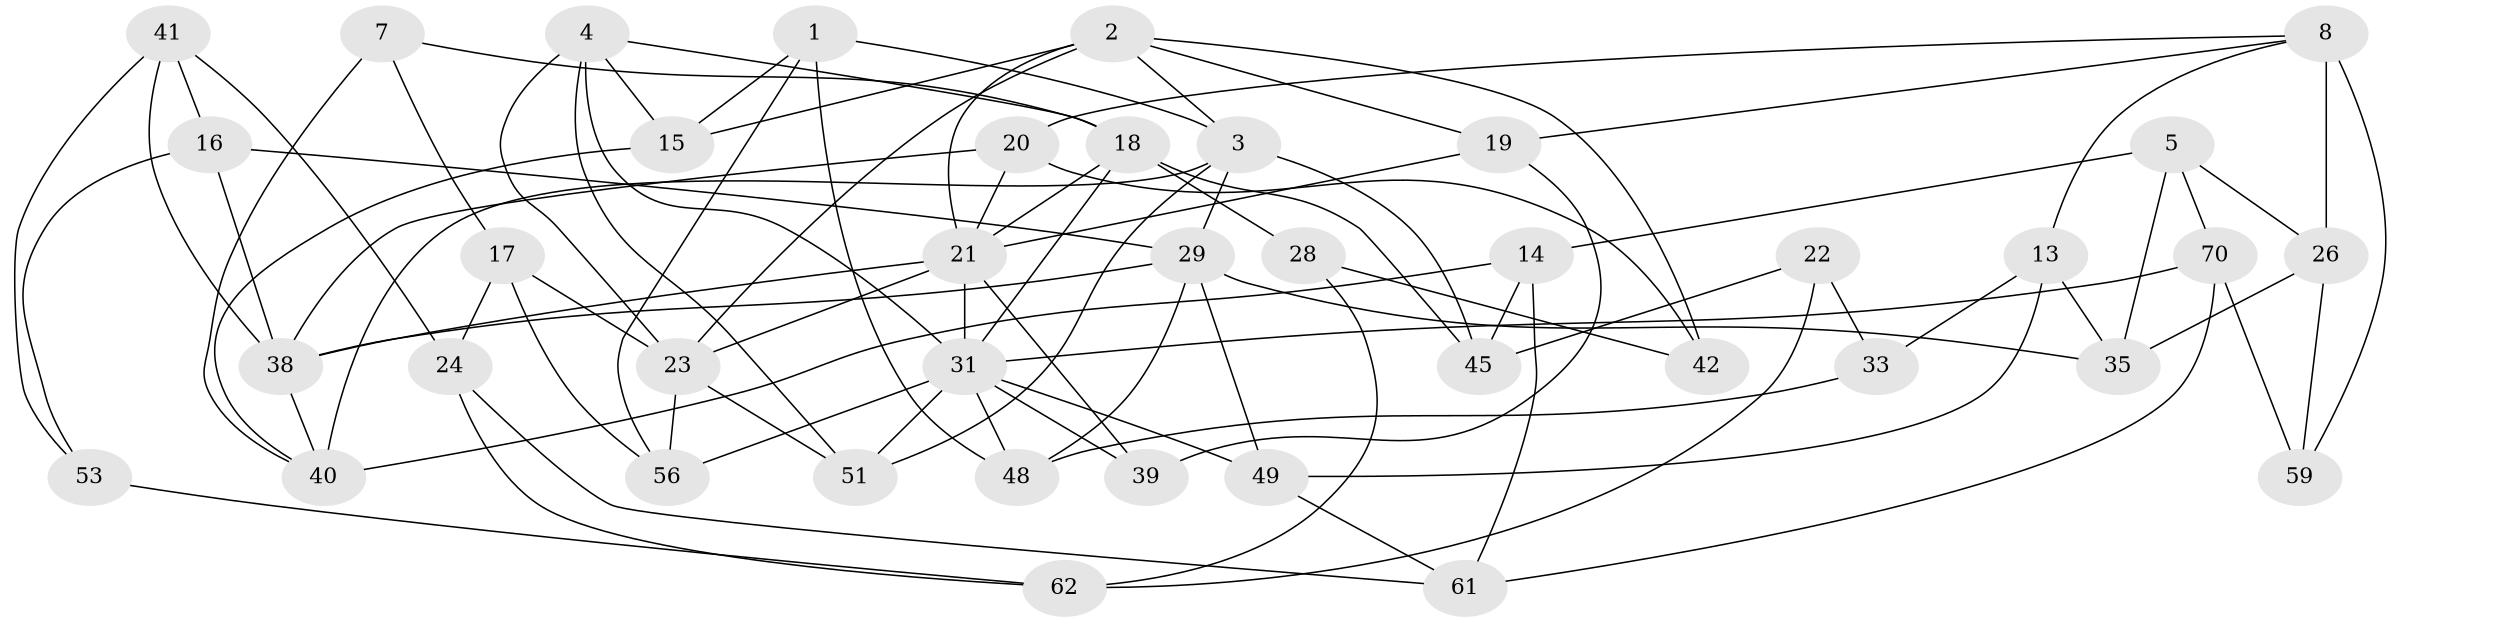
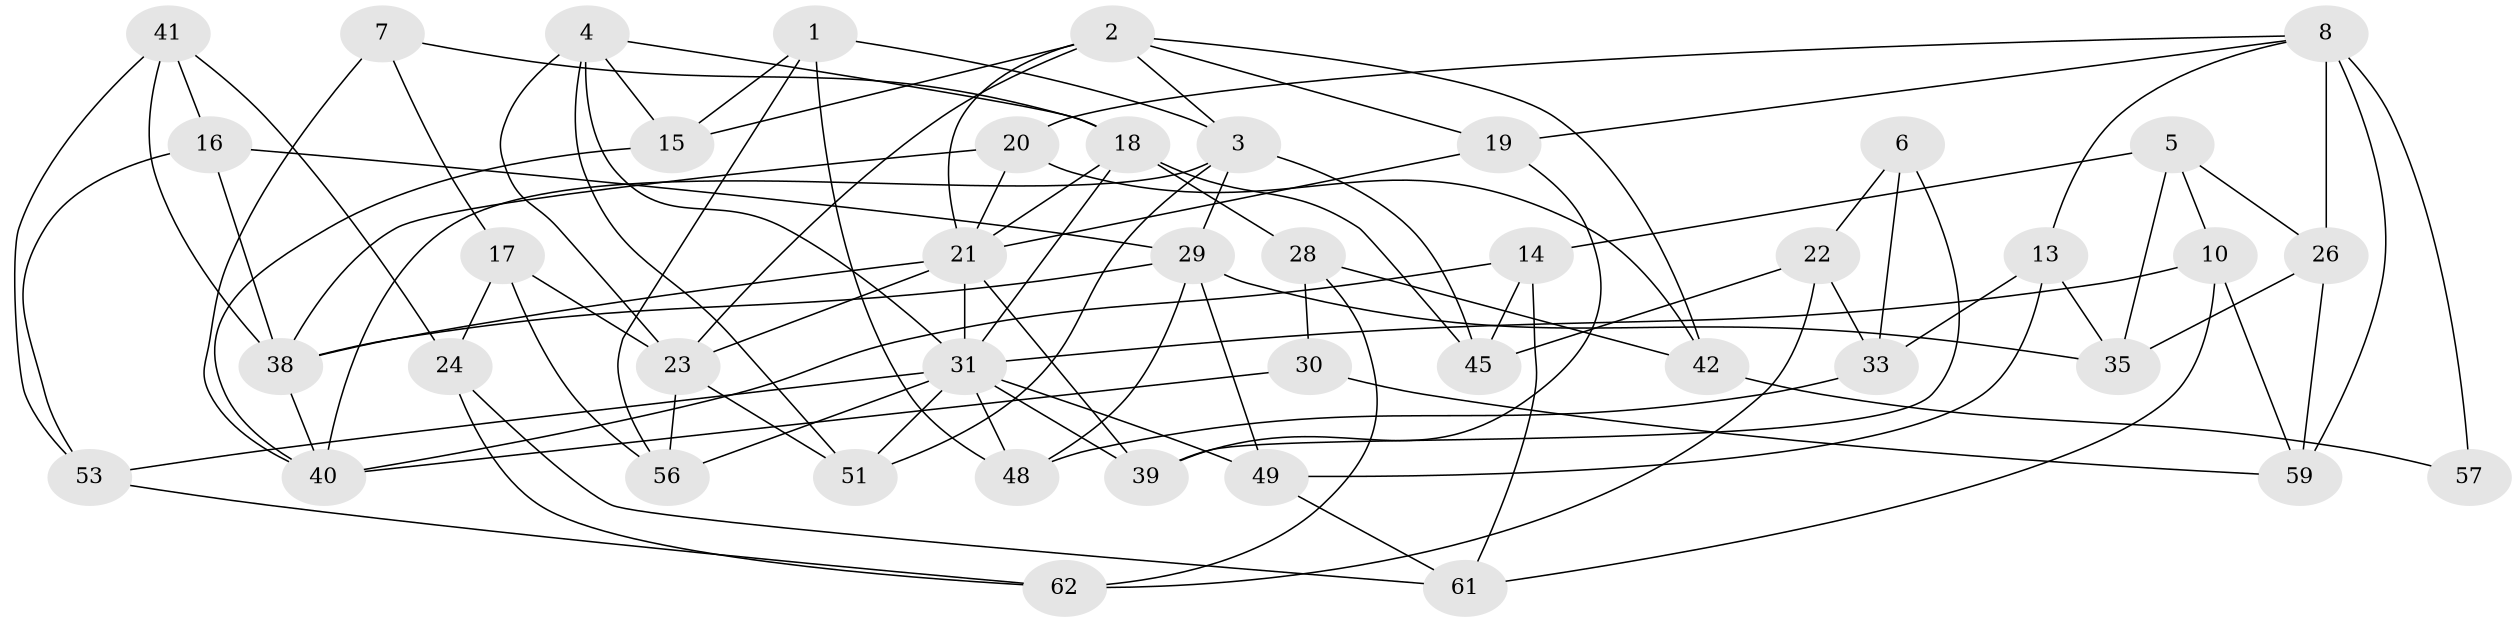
  graph {
    node [color=gray90 style=filled]
    3 [super="+63"]
    29 [super="+44+60"]
    40 [super="+46+47"]
    45
    51
    1
    15
    48
    56
    2 [super="+32"]
    19
    21 [super="+27+25"]
    23 [super="+41"]
    42
    39
    31 [super="+43+34"]
    38 [super="+64"]
+   57
    35
    49
    4 [super="+37"]
    18 [super="+55"]
    8 [super="+9+12+58"]
    26 [super="+36"]
    13
    20
    59
    28
    53
    5
-   10 [label=70]
+   10
    14
    61
+   6
    22
    33
    62
    7 [super="+52"]
    17
    24
    n41 [label=41]
    16
+   30
    3 -- 29
    3 -- 40
    3 -- 45
    3 -- 51
    29 -- 48
    29 -- 38
    29 -- 35
    29 -- 49
    1 -- 3
    1 -- 15
    1 -- 48
    1 -- 56
    15 -- 40
    2 -- 3
    2 -- 15
    2 -- 19
    2 -- 21
    2 -- 23
    2 -- 42
    19 -- 21
    19 -- 39
    21 -- 23
    21 -- 39
    21 -- 31
    21 -- 38
    23 -- 51
    23 -- 56
+   42 -- 57
    31 -- 51
    31 -- 48
    31 -- 56
    31 -- 39
    31 -- 49
+   31 -- 53
    38 -- 40
    49 -- 61
    4 -- 51
    4 -- 15
    4 -- 23
    4 -- 31
    4 -- 18
    18 -- 45
    18 -- 21
    18 -- 31
    18 -- 28
    8 -- 19
+   8 -- 57 [weight=2]
    8 -- 26 [weight=2]
    8 -- 13
    8 -- 20
    8 -- 59
    26 -- 35
    26 -- 59
    13 -- 35
    13 -- 49
    13 -- 33
    20 -- 21
    20 -- 42
    20 -- 38
    28 -- 42
    28 -- 62
+   28 -- 30
    53 -- 62
    5 -- 35
    5 -- 26
    5 -- 10
    5 -- 14
    10 -- 31
    10 -- 59
    10 -- 61
    14 -- 40
    14 -- 45
    14 -- 61
+   6 -- 39
+   6 -- 22
+   6 -- 33
    22 -- 45
    22 -- 33
    22 -- 62
    33 -- 48
    7 -- 40 [weight=2]
    7 -- 18
    7 -- 17
    17 -- 56
    17 -- 23
    17 -- 24
    24 -- 61
    24 -- 62
    n41 -- 38
    n41 -- 53
    n41 -- 24
    n41 -- 16
    16 -- 29
    16 -- 38
    16 -- 53
+   30 -- 40 [weight=2]
+   30 -- 59
  }
